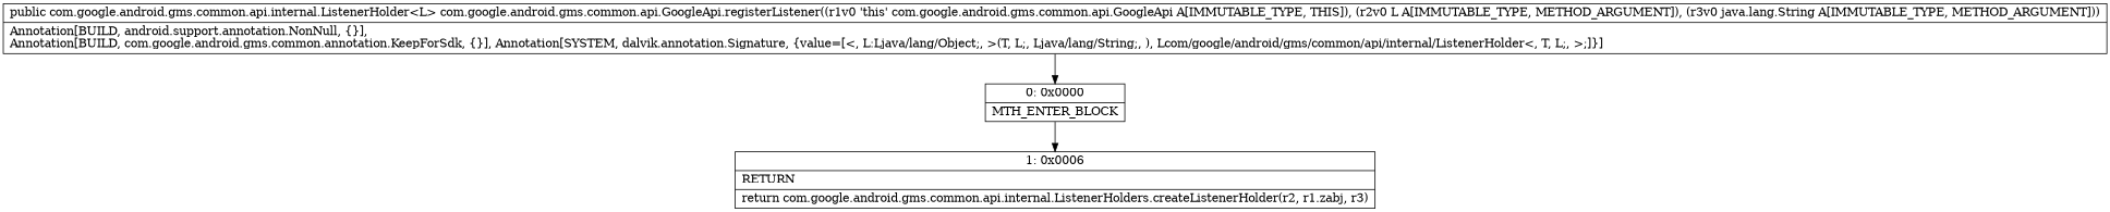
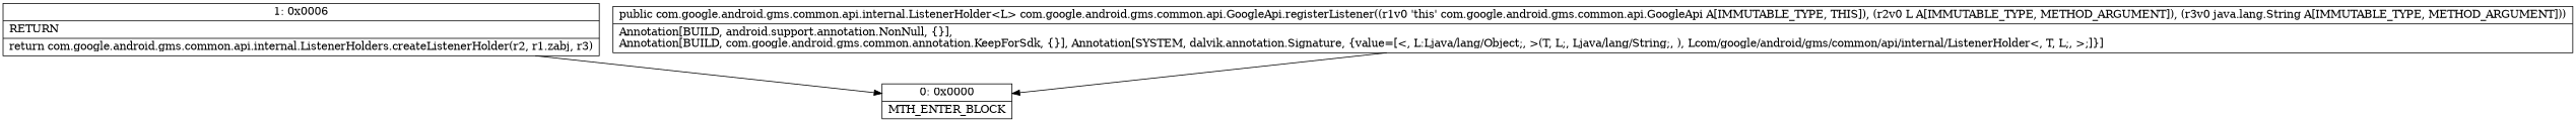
  digraph {
    node [shape=record]
    n1 [label="{0\:\ 0x0000|MTH_ENTER_BLOCK\l}"]
    n2 [label="{1\:\ 0x0006|RETURN\l|return com.google.android.gms.common.api.internal.ListenerHolders.createListenerHolder(r2, r1.zabj, r3)\l}"]
    n3 [label="{public com.google.android.gms.common.api.internal.ListenerHolder\<L\> com.google.android.gms.common.api.GoogleApi.registerListener((r1v0 'this' com.google.android.gms.common.api.GoogleApi A[IMMUTABLE_TYPE, THIS]), (r2v0 L A[IMMUTABLE_TYPE, METHOD_ARGUMENT]), (r3v0 java.lang.String A[IMMUTABLE_TYPE, METHOD_ARGUMENT]))  | Annotation[BUILD, android.support.annotation.NonNull, \{\}], \lAnnotation[BUILD, com.google.android.gms.common.annotation.KeepForSdk, \{\}], Annotation[SYSTEM, dalvik.annotation.Signature, \{value=[\<, L:Ljava\/lang\/Object;, \>(T, L;, Ljava\/lang\/String;, ), Lcom\/google\/android\/gms\/common\/api\/internal\/ListenerHolder\<, T, L;, \>;]\}]\l}"]
-   n1 -> n2
+   n2 -> n1
    n3 -> n1
  }
